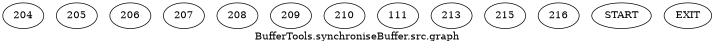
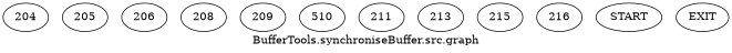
  digraph {
    label="BufferTools.synchroniseBuffer.src.graph"
    n1 [label=204]
    n2 [label=205]
    n3 [label=206]
-   n4 [label=207]
    n5 [label=208]
    n6 [label=209]
-   n7 [label=210]
-   n8 [label=111]
+   n7 [label=510]
+   n8 [label=211]
    n9 [label=213]
    n10 [label=215]
    n11 [label=216]
    n12 [label=START]
    n13 [label=EXIT]
  }
